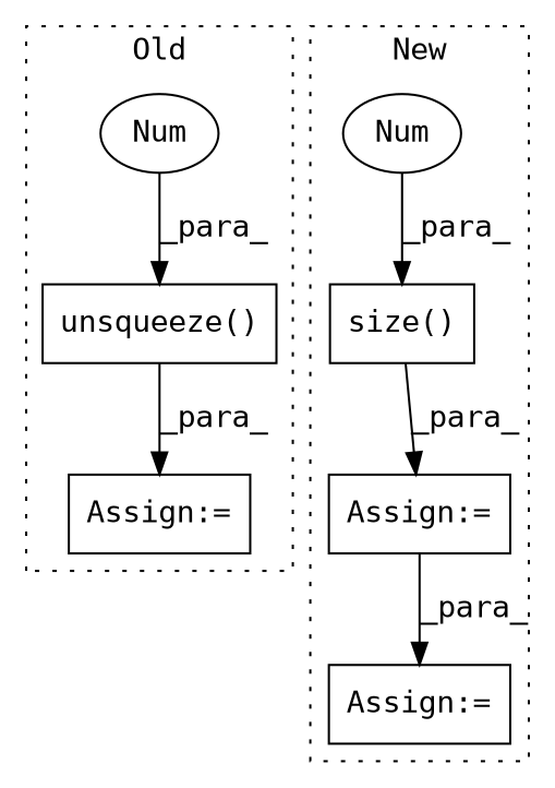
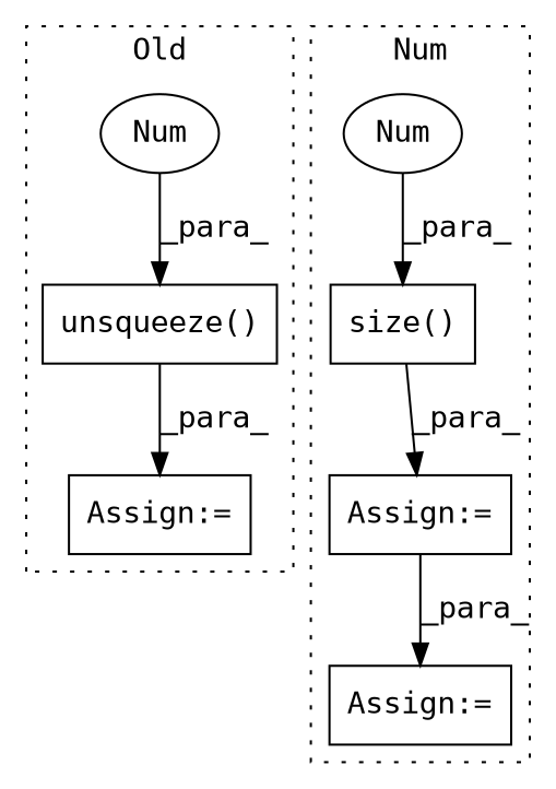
  digraph {
    fontname="DejaVu Sans Mono"
    node [a=68 l=3 shape=box fontname="DejaVu Sans Mono"]
    edge [fontname="DejaVu Sans Mono"]
    n1 [a=75 l="16,1" label="unsqueeze()" s="7146,7163"]
    n2 [a=76 l=1 label=Num s=7162 shape=ellipse]
    n3 [label="Assign:=" s=7143]
    n4 [a=75 l="19,1" label="size()" s="6650,6670"]
    n5 [a=76 l=1 label=Num s=6669 shape=ellipse]
    n6 [label="Assign:=" s=6647]
    n7 [label="Assign:=" s=7263]
    subgraph cluster_1 {
      label=Old
      style=dotted
      n1
      n2
      n3
    }
    subgraph cluster_2 {
-     label=New
+     label=Num
      style=dotted
      n4
      n5
      n6
      n7
    }
    n1 -> n3 [label=_para_]
    n2 -> n1 [label=_para_]
    n4 -> n6 [label=_para_]
    n5 -> n4 [label=_para_]
    n6 -> n7 [label=_para_]
  }
